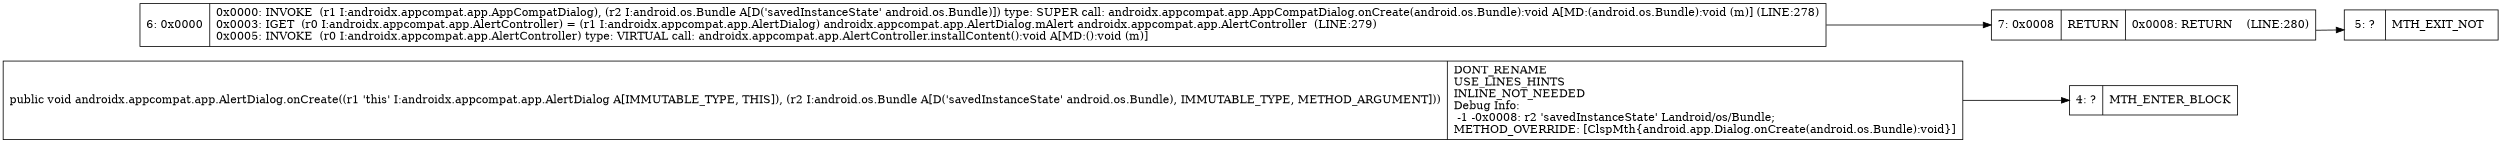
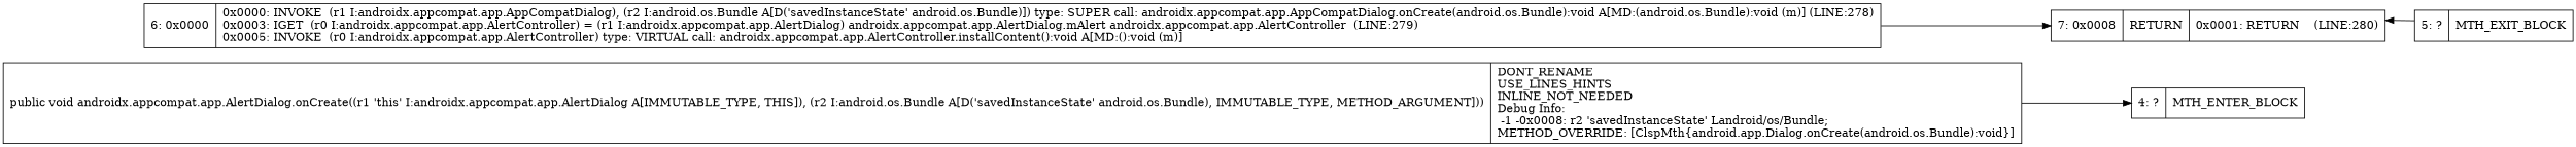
  digraph {
    rankdir=LR
    node [shape=record]
    n1 [label="{4\:\ ?|MTH_ENTER_BLOCK\l}"]
    n2 [label="{6\:\ 0x0000|0x0000: INVOKE  (r1 I:androidx.appcompat.app.AppCompatDialog), (r2 I:android.os.Bundle A[D('savedInstanceState' android.os.Bundle)]) type: SUPER call: androidx.appcompat.app.AppCompatDialog.onCreate(android.os.Bundle):void A[MD:(android.os.Bundle):void (m)] (LINE:278)\l0x0003: IGET  (r0 I:androidx.appcompat.app.AlertController) = (r1 I:androidx.appcompat.app.AlertDialog) androidx.appcompat.app.AlertDialog.mAlert androidx.appcompat.app.AlertController  (LINE:279)\l0x0005: INVOKE  (r0 I:androidx.appcompat.app.AlertController) type: VIRTUAL call: androidx.appcompat.app.AlertController.installContent():void A[MD:():void (m)]\l}"]
-   n3 [label="{7\:\ 0x0008|RETURN\l|0x0008: RETURN    (LINE:280)\l}"]
-   n4 [label="{5\:\ ?|MTH_EXIT_NOT\l}"]
+   n3 [label="{7\:\ 0x0008|RETURN\l|0x0001: RETURN    (LINE:280)\l}"]
+   n4 [label="{5\:\ ?|MTH_EXIT_BLOCK\l}"]
    n5 [label="{public void androidx.appcompat.app.AlertDialog.onCreate((r1 'this' I:androidx.appcompat.app.AlertDialog A[IMMUTABLE_TYPE, THIS]), (r2 I:android.os.Bundle A[D('savedInstanceState' android.os.Bundle), IMMUTABLE_TYPE, METHOD_ARGUMENT]))  | DONT_RENAME\lUSE_LINES_HINTS\lINLINE_NOT_NEEDED\lDebug Info:\l  \-1 \-0x0008: r2 'savedInstanceState' Landroid\/os\/Bundle;\lMETHOD_OVERRIDE: [ClspMth\{android.app.Dialog.onCreate(android.os.Bundle):void\}]\l}"]
    n2 -> n3
-   n3 -> n4
+   n4 -> n3
    n5 -> n1
  }
